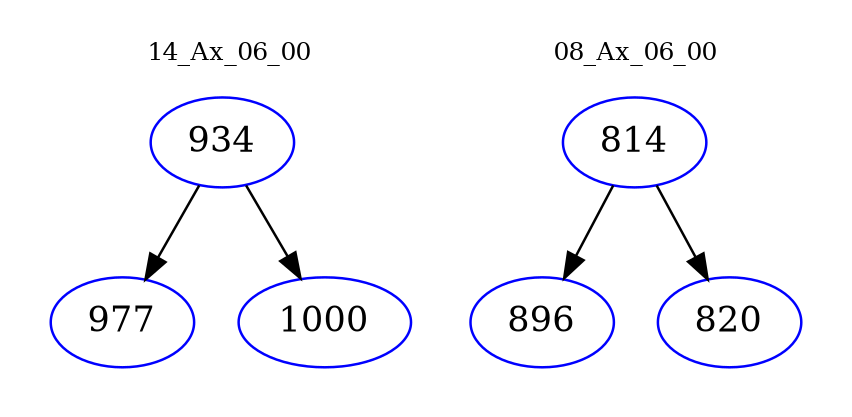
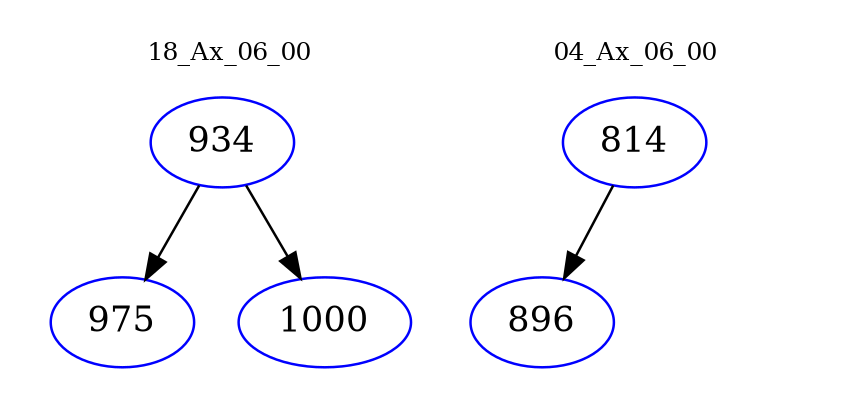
  digraph {
    node [color=blue]
    edge [color=black]
    n1 [label=934]
-   n2 [label=977]
+   n2 [label=975]
    n3 [label=1000]
    n4 [label=814]
    n5 [label=896]
-   n6 [label=820]
    subgraph cluster_1 {
      color=white
      fontsize=10
-     label="14_Ax_06_00"
+     label="18_Ax_06_00"
      n1
      n2
      n3
    }
    subgraph cluster_2 {
      color=white
      fontsize=10
-     label="08_Ax_06_00"
+     label="04_Ax_06_00"
      n4
      n5
-     n6
    }
    n1 -> n2
    n1 -> n3
    n4 -> n5
-   n4 -> n6
  }
